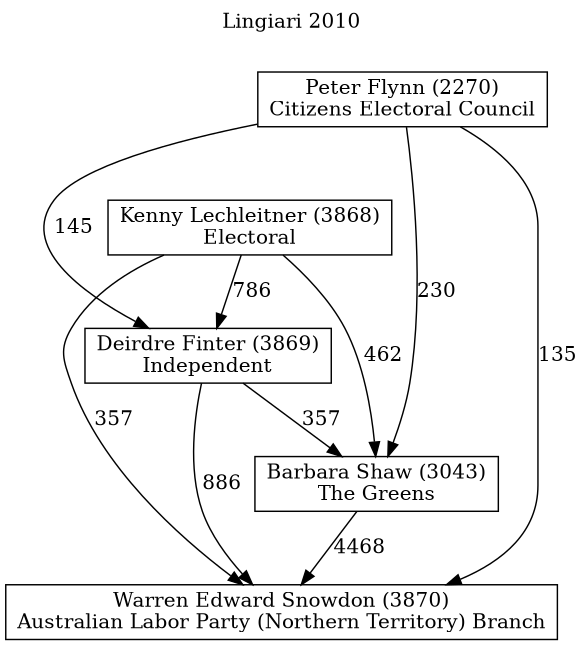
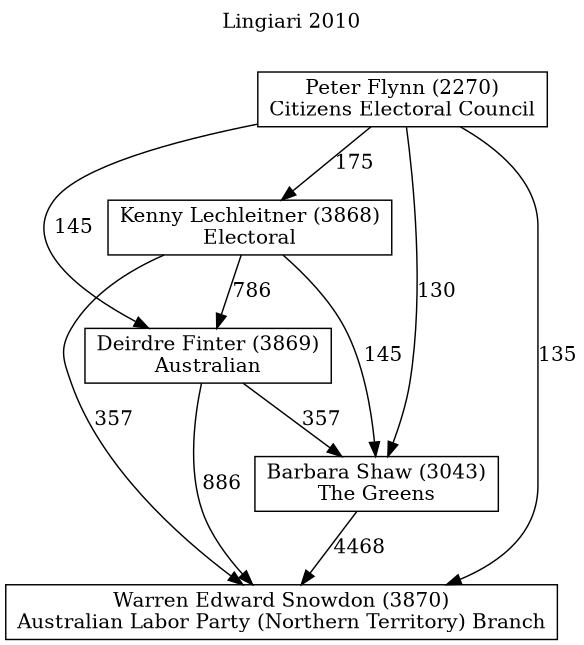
  digraph {
    label="Lingiari 2010"
    labelloc=t
    mclimit=10
    node [shape=box]
    n1 [label="Warren Edward Snowdon (3870)\nAustralian Labor Party (Northern Territory) Branch"]
    n2 [label="Barbara Shaw (3043)\nThe Greens"]
-   n3 [label="Deirdre Finter (3869)\nIndependent"]
+   n3 [label="Deirdre Finter (3869)\nAustralian"]
    n4 [label="Kenny Lechleitner (3868)\nElectoral"]
    n5 [label="Peter Flynn (2270)\nCitizens Electoral Council"]
    n2 -> n1 [label=4468]
    n3 -> n1 [label=886]
    n3 -> n2 [label=357]
    n4 -> n1 [label=357]
-   n4 -> n2 [label=462]
+   n4 -> n2 [label=145]
    n4 -> n3 [label=786]
    n5 -> n1 [label=135]
-   n5 -> n2 [label=230]
+   n5 -> n2 [label=130]
    n5 -> n3 [label=145]
+   n5 -> n4 [label=175]
  }
